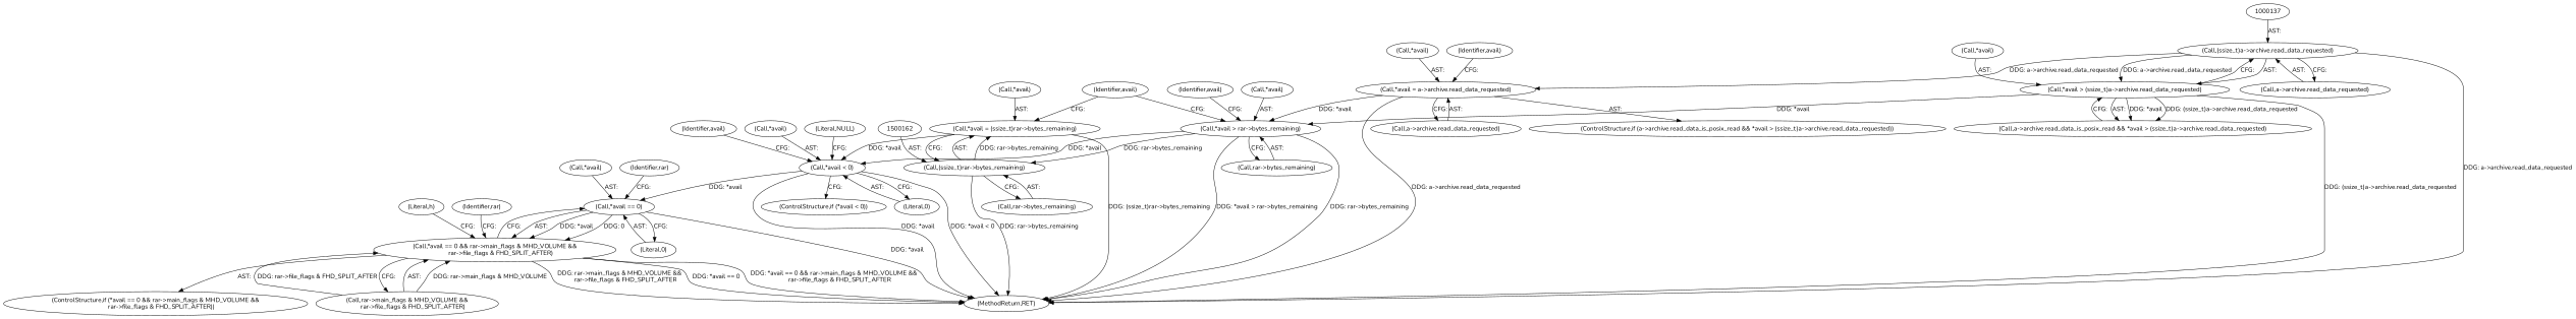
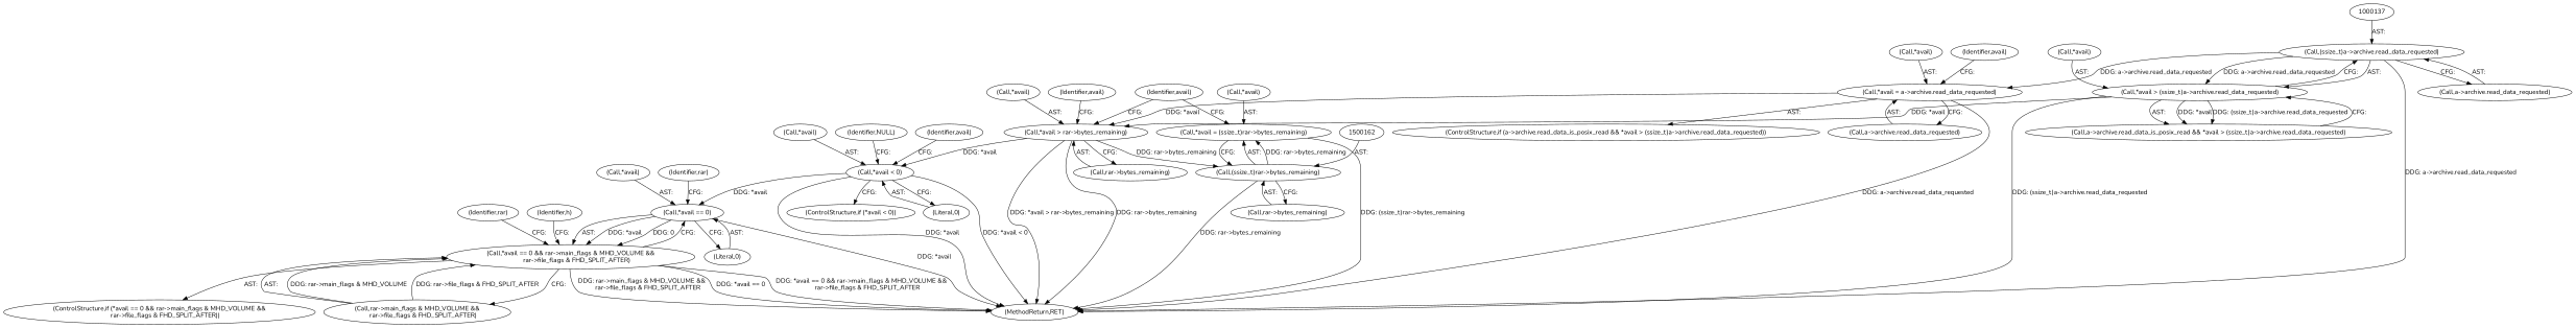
  digraph {
    fontname=Nunito
    node [fontname=Nunito]
    edge [fontname=Nunito]
    n1 [label="(Call,*avail < 0)"]
    n2 [label="(Call,*avail == 0)"]
    n3 [label="(ControlStructure,if (*avail < 0))"]
    n4 [label="(MethodReturn,RET)"]
    n5 [label="(Literal,0)"]
    n6 [label="(Call,*avail == 0 && rar->main_flags & MHD_VOLUME &&\n       rar->file_flags & FHD_SPLIT_AFTER)"]
    n7 [label="(Literal,0)"]
    n8 [label="(Call,*avail = (ssize_t)rar->bytes_remaining)"]
    n9 [label="(Call,(ssize_t)rar->bytes_remaining)"]
    n10 [label="(Call,rar->bytes_remaining)"]
    n11 [label="(Call,*avail > rar->bytes_remaining)"]
    n12 [label="(Call,rar->bytes_remaining)"]
    n13 [label="(Call,*avail = a->archive.read_data_requested)"]
    n14 [label="(Call,a->archive.read_data_requested)"]
    n15 [label="(ControlStructure,if (a->archive.read_data_is_posix_read && *avail > (ssize_t)a->archive.read_data_requested))"]
    n16 [label="(Call,(ssize_t)a->archive.read_data_requested)"]
    n17 [label="(Call,*avail > (ssize_t)a->archive.read_data_requested)"]
    n18 [label="(Call,a->archive.read_data_requested)"]
    n19 [label="(Call,a->archive.read_data_is_posix_read && *avail > (ssize_t)a->archive.read_data_requested)"]
    n20 [label="(Call,rar->main_flags & MHD_VOLUME &&\n       rar->file_flags & FHD_SPLIT_AFTER)"]
    n21 [label="(ControlStructure,if (*avail == 0 && rar->main_flags & MHD_VOLUME &&\n       rar->file_flags & FHD_SPLIT_AFTER))"]
    n22 [label="(Identifier,avail)"]
    n23 [label="(Identifier,avail)"]
    n24 [label="(Call,*avail)"]
-   n25 [label="(Literal,NULL)"]
+   n25 [label="(Identifier,NULL)"]
    n26 [label="(Identifier,avail)"]
    n27 [label="(Call,*avail)"]
    n28 [label="(Call,*avail)"]
    n29 [label="(Call,*avail)"]
    n30 [label="(Identifier,rar)"]
-   n31 [label="(Literal,h)"]
+   n31 [label="(Identifier,h)"]
    n32 [label="(Call,*avail)"]
    n33 [label="(Call,*avail)"]
    n34 [label="(Identifier,rar)"]
    n35 [label="(Identifier,avail)"]
    n36 [label=1500162]
    1000137
    n1 -> n2 [label="DDG: *avail"]
    n1 -> n3 [label="CFG: "]
    n1 -> n4 [label="DDG: *avail"]
    n1 -> n4 [label="DDG: *avail < 0"]
    n1 -> n5 [label="CFG: "]
    n2 -> n4 [label="DDG: *avail"]
    n2 -> n6 [label="AST: "]
    n2 -> n6 [label="DDG: *avail"]
    n2 -> n6 [label="DDG: 0"]
    n2 -> n7 [label="CFG: "]
    n5 -> n1 [label="AST: "]
    n6 -> n2 [label="CFG: "]
    n6 -> n4 [label="DDG: rar->main_flags & MHD_VOLUME &&\n       rar->file_flags & FHD_SPLIT_AFTER"]
    n6 -> n4 [label="DDG: *avail == 0"]
    n6 -> n4 [label="DDG: *avail == 0 && rar->main_flags & MHD_VOLUME &&\n       rar->file_flags & FHD_SPLIT_AFTER"]
    n6 -> n20 [label="CFG: "]
    n6 -> n21 [label="AST: "]
    n7 -> n2 [label="AST: "]
-   n8 -> n1 [label="DDG: *avail"]
    n8 -> n4 [label="DDG: (ssize_t)rar->bytes_remaining"]
    n8 -> n9 [label="CFG: "]
    n9 -> n4 [label="DDG: rar->bytes_remaining"]
    n9 -> n8 [label="AST: "]
    n9 -> n8 [label="DDG: rar->bytes_remaining"]
    n9 -> n10 [label="CFG: "]
    n10 -> n9 [label="AST: "]
    n11 -> n1 [label="DDG: *avail"]
    n11 -> n4 [label="DDG: *avail > rar->bytes_remaining"]
    n11 -> n4 [label="DDG: rar->bytes_remaining"]
    n11 -> n9 [label="DDG: rar->bytes_remaining"]
    n11 -> n12 [label="CFG: "]
    n12 -> n11 [label="AST: "]
    n13 -> n4 [label="DDG: a->archive.read_data_requested"]
    n13 -> n11 [label="DDG: *avail"]
    n13 -> n14 [label="CFG: "]
    n13 -> n15 [label="AST: "]
    n14 -> n13 [label="AST: "]
    n16 -> n4 [label="DDG: a->archive.read_data_requested"]
    n16 -> n13 [label="DDG: a->archive.read_data_requested"]
    n16 -> n17 [label="AST: "]
    n16 -> n17 [label="DDG: a->archive.read_data_requested"]
    n16 -> n18 [label="CFG: "]
    n17 -> n4 [label="DDG: (ssize_t)a->archive.read_data_requested"]
    n17 -> n11 [label="DDG: *avail"]
    n17 -> n16 [label="CFG: "]
    n17 -> n19 [label="AST: "]
    n17 -> n19 [label="DDG: *avail"]
    n17 -> n19 [label="DDG: (ssize_t)a->archive.read_data_requested"]
    n18 -> n16 [label="AST: "]
    n19 -> n17 [label="CFG: "]
    n20 -> n6 [label="AST: "]
    n20 -> n6 [label="DDG: rar->main_flags & MHD_VOLUME"]
    n20 -> n6 [label="DDG: rar->file_flags & FHD_SPLIT_AFTER"]
    n22 -> n8 [label="CFG: "]
    n22 -> n11 [label="CFG: "]
    n23 -> n11 [label="CFG: "]
    n24 -> n17 [label="AST: "]
    n25 -> n1 [label="CFG: "]
    n26 -> n1 [label="CFG: "]
    n27 -> n13 [label="AST: "]
    n28 -> n2 [label="AST: "]
    n29 -> n8 [label="AST: "]
    n30 -> n6 [label="CFG: "]
    n31 -> n6 [label="CFG: "]
    n32 -> n11 [label="AST: "]
    n33 -> n1 [label="AST: "]
    n34 -> n2 [label="CFG: "]
    n35 -> n13 [label="CFG: "]
    n36 -> n9 [label="AST: "]
    1000137 -> n16 [label="AST: "]
  }
